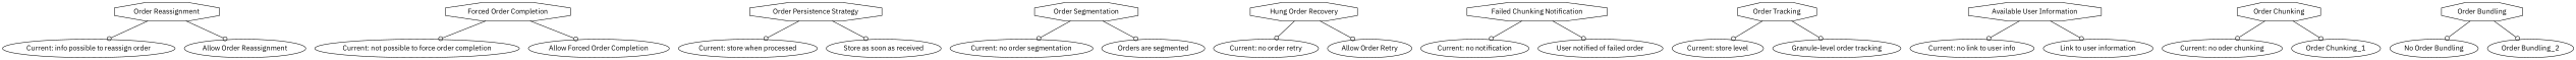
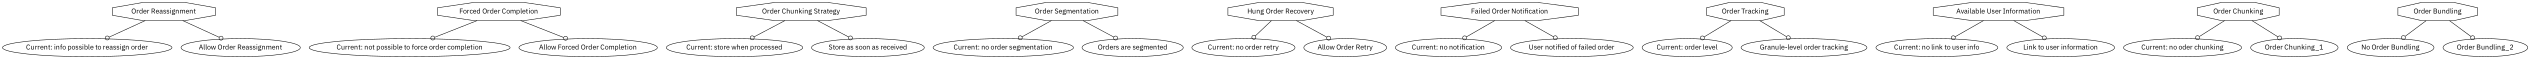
  digraph {
    fontname="IBM Plex Sans"
    node [fontname="IBM Plex Sans"]
    edge [arrowhead=odot fontname="IBM Plex Sans"]
    "Order Reassignment" [shape=polygon sides=8]
    n2 [label="Current: info possible to reassign order"]
    "Allow Order Reassignment"
    "Forced Order Completion" [shape=polygon sides=8]
    "Current: not possible to force order completion"
    "Allow Forced Order Completion"
-   "Order Persistence Strategy" [shape=polygon sides=8]
+   "Order Persistence Strategy" [shape=polygon sides=8 label="Order Chunking Strategy"]
    "Current: store when processed"
    "Store as soon as received"
    "Order Segmentation" [shape=polygon sides=8]
    "Current: no order segmentation"
    "Orders are segmented"
    "Hung Order Recovery" [shape=polygon sides=8]
    "Current: no order retry"
    "Allow Order Retry"
-   "Failed Order Notification" [shape=polygon sides=8 label="Failed Chunking Notification"]
+   "Failed Order Notification" [shape=polygon sides=8]
    "Current: no notification"
    "User notified of failed order"
    "Order Tracking" [shape=polygon sides=8]
-   "Current: order level" [label="Current: store level"]
+   "Current: order level"
    "Granule-level order tracking"
    "Available User Information" [shape=polygon sides=8]
    "Current: no link to user info"
    "Link to user information"
    "Order Chunking" [shape=polygon sides=8]
    "Current: no oder chunking"
    "Order Chunking_1"
    "Order Bundling" [shape=polygon sides=8]
    "No Order Bundling"
    "Order Bundling_2"
    "Order Reassignment" -> n2
    "Order Reassignment" -> "Allow Order Reassignment"
    "Forced Order Completion" -> "Current: not possible to force order completion"
    "Forced Order Completion" -> "Allow Forced Order Completion"
    "Order Persistence Strategy" -> "Current: store when processed"
    "Order Persistence Strategy" -> "Store as soon as received"
    "Order Segmentation" -> "Current: no order segmentation"
    "Order Segmentation" -> "Orders are segmented"
    "Hung Order Recovery" -> "Current: no order retry"
    "Hung Order Recovery" -> "Allow Order Retry"
    "Failed Order Notification" -> "Current: no notification"
    "Failed Order Notification" -> "User notified of failed order"
    "Order Tracking" -> "Current: order level"
    "Order Tracking" -> "Granule-level order tracking"
    "Available User Information" -> "Current: no link to user info"
    "Available User Information" -> "Link to user information"
    "Order Chunking" -> "Current: no oder chunking"
    "Order Chunking" -> "Order Chunking_1"
    "Order Bundling" -> "No Order Bundling"
    "Order Bundling" -> "Order Bundling_2"
  }
